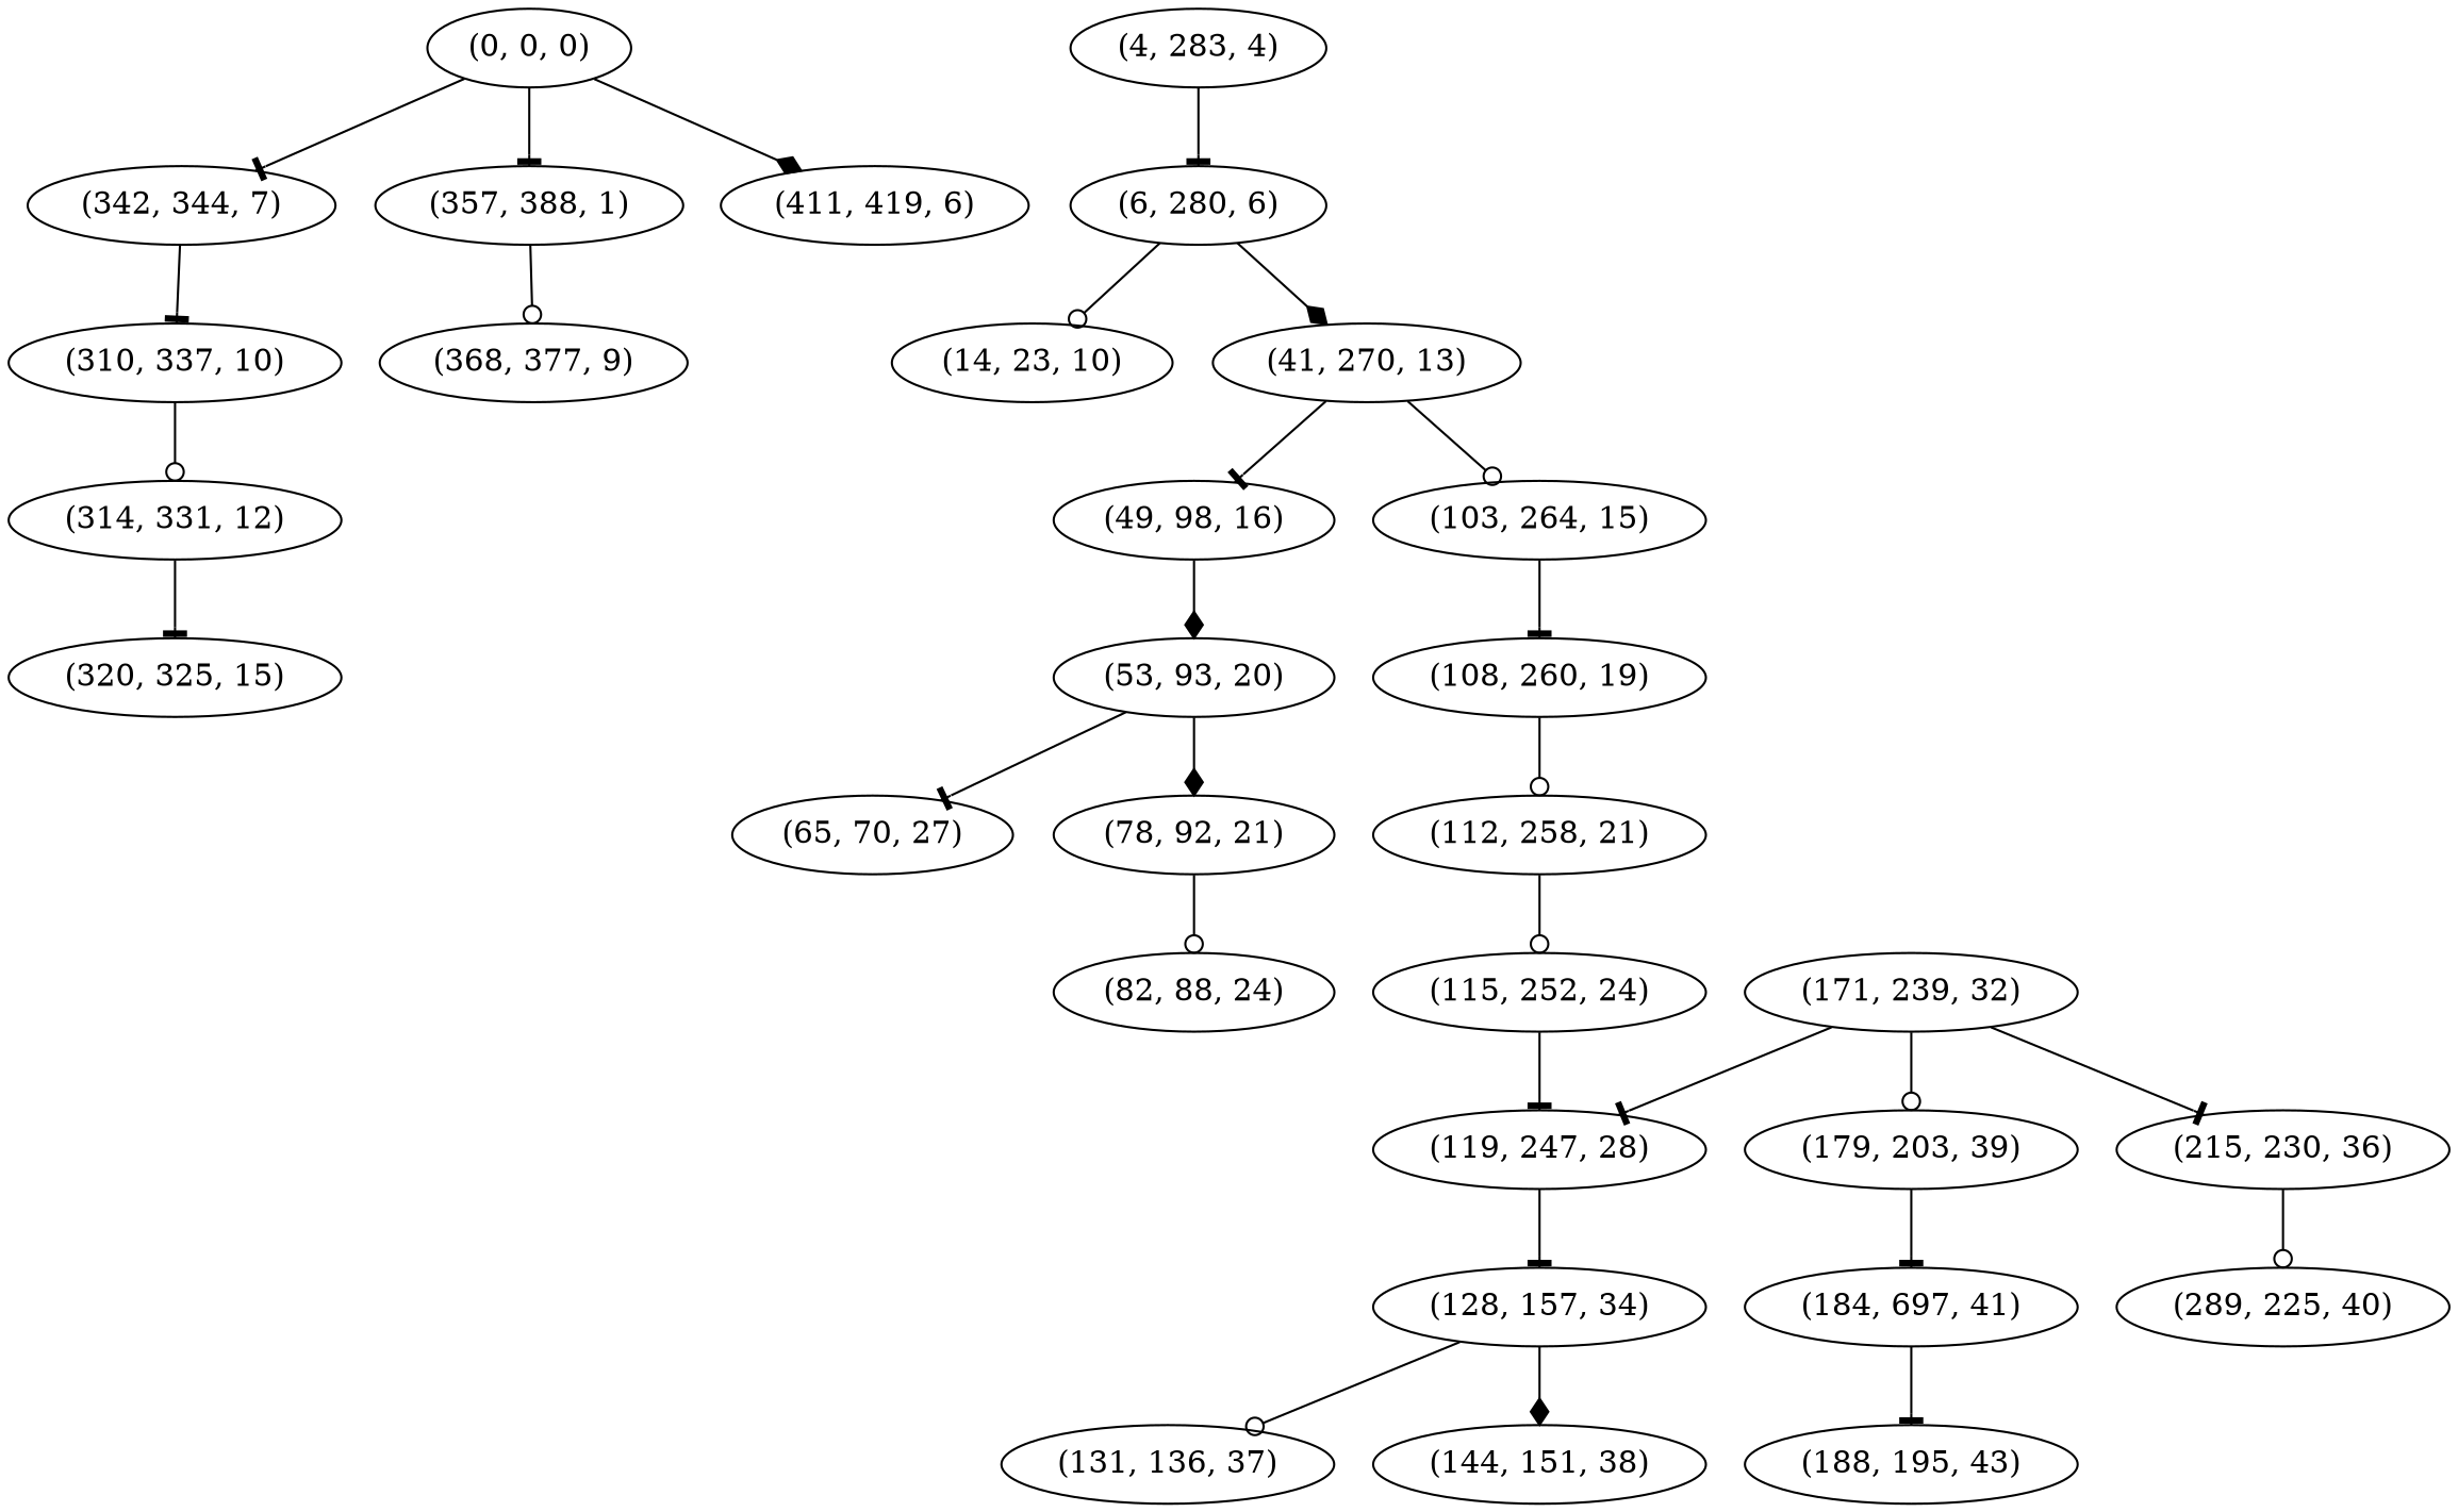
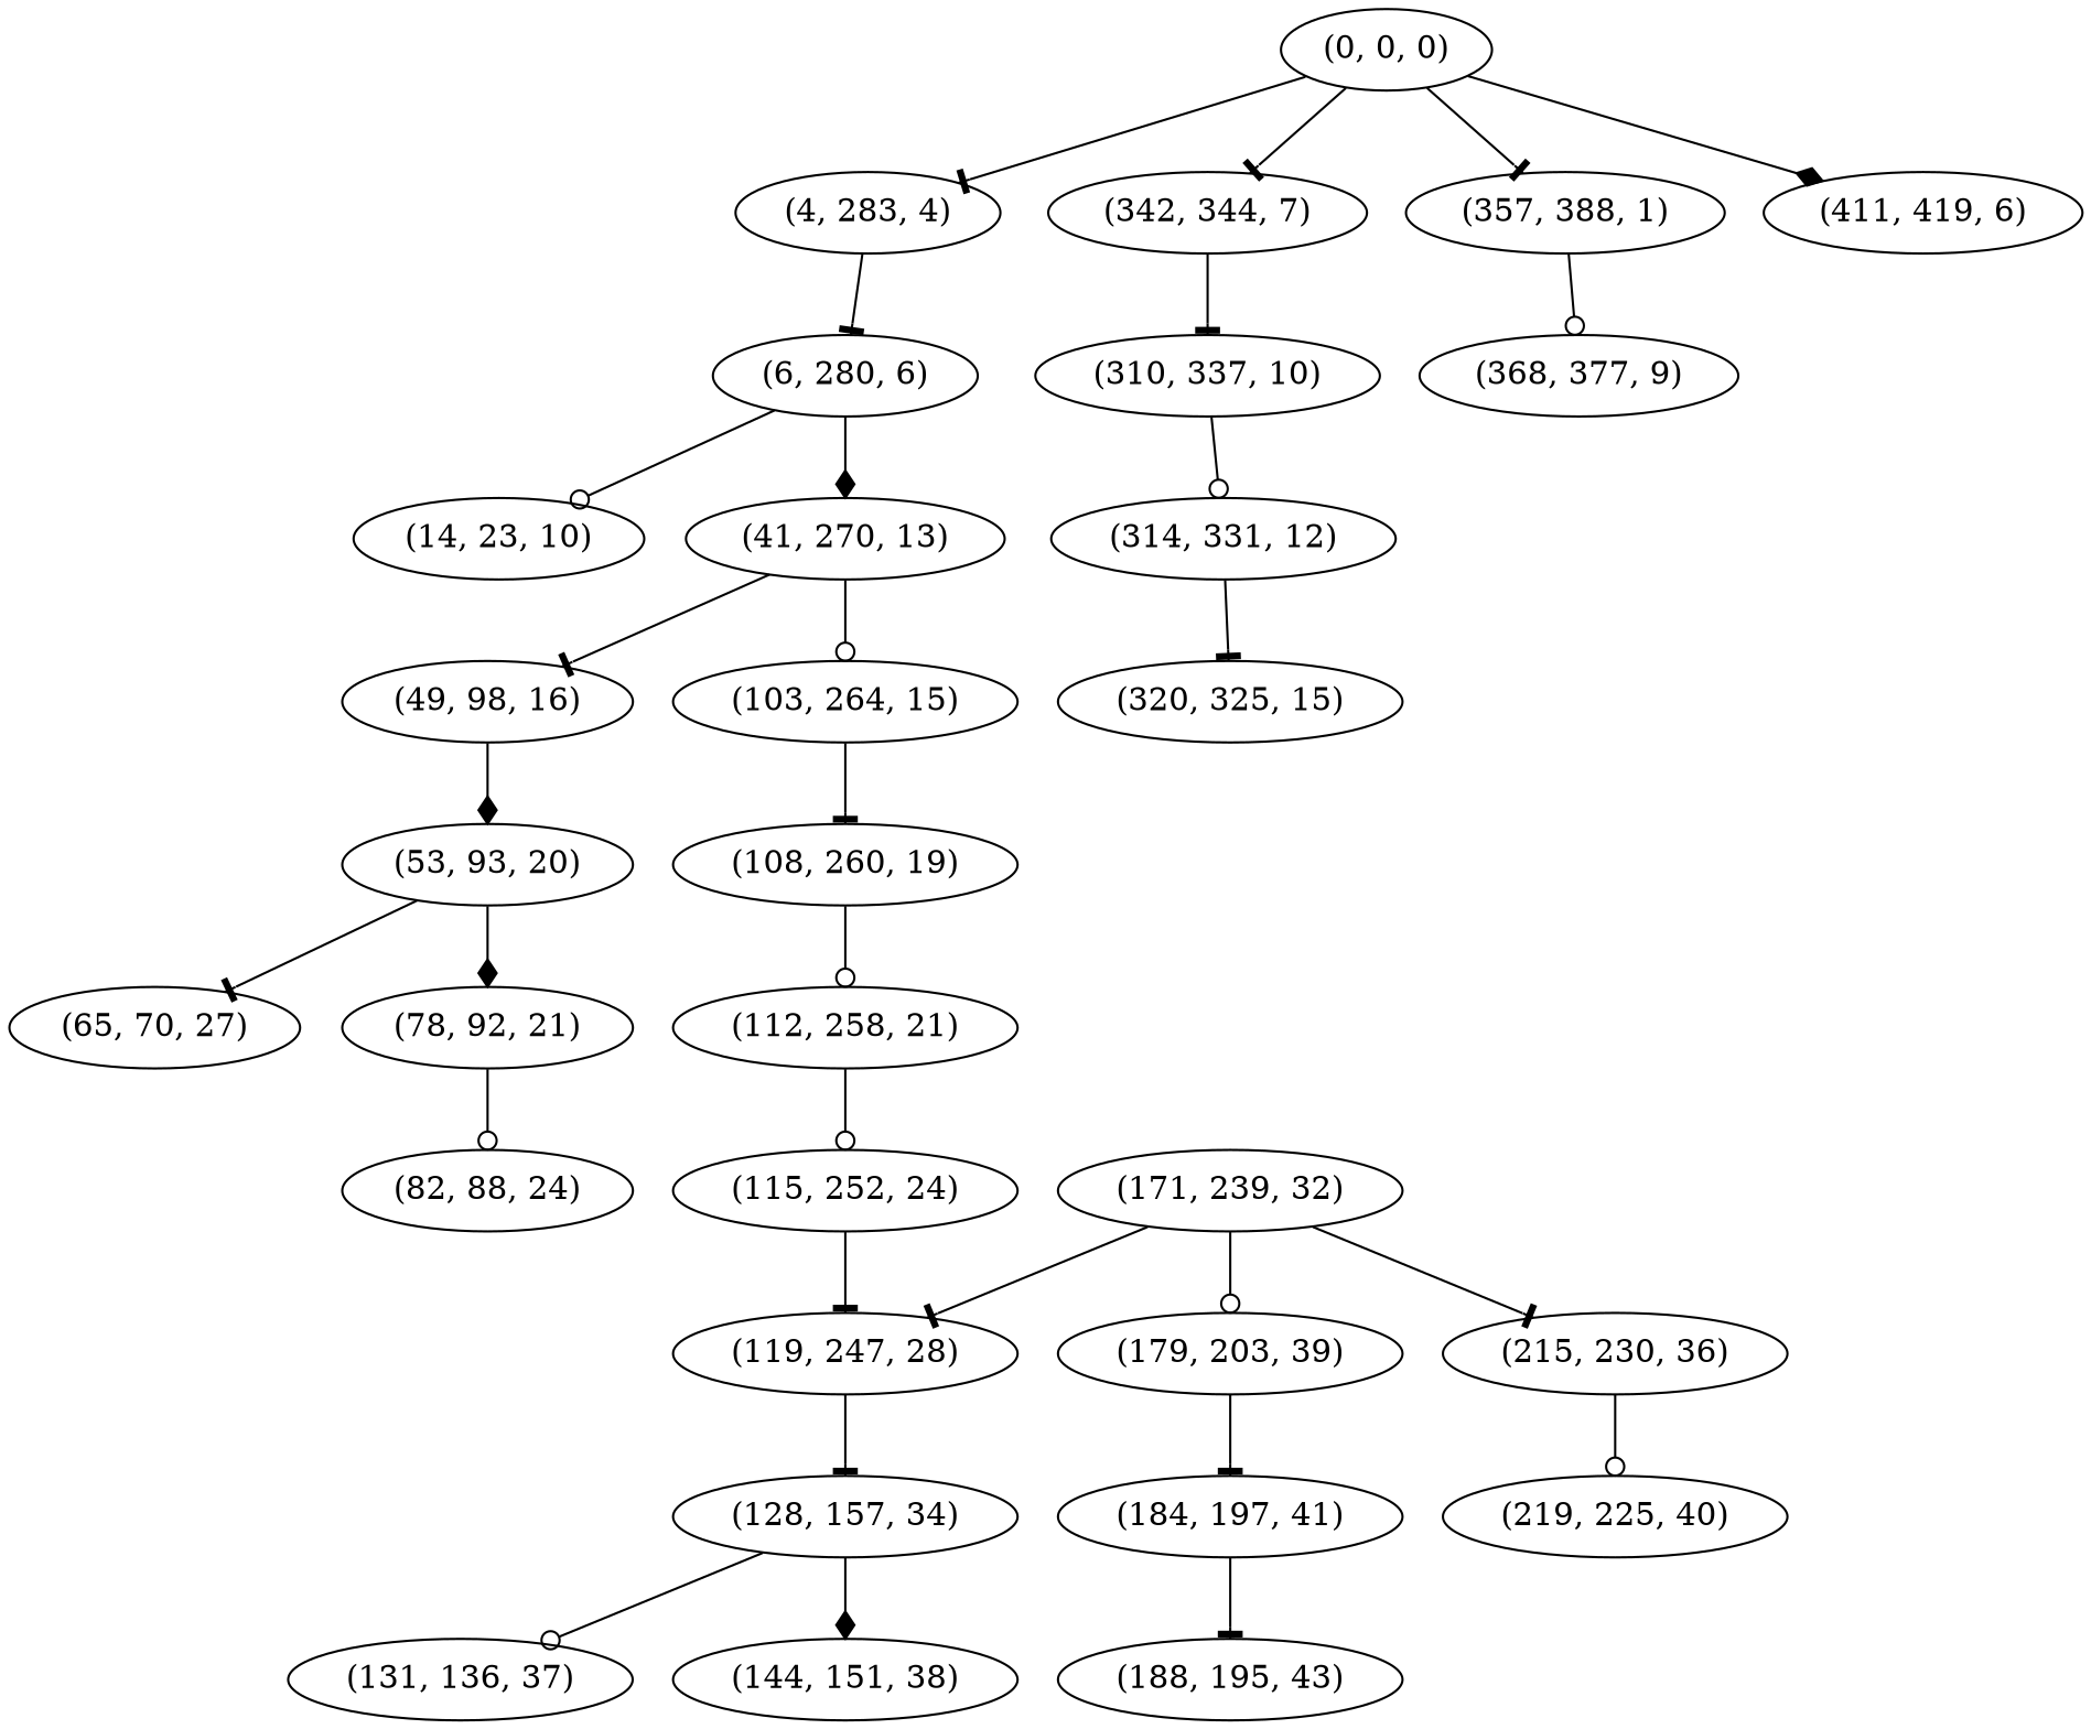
  digraph {
    edge [arrowhead=tee]
    "(0, 0, 0)"
    "(4, 283, 4)"
    n3 [label="(342, 344, 7)"]
    "(357, 388, 1)"
    "(411, 419, 6)"
    "(6, 280, 6)"
    "(310, 337, 10)"
    "(368, 377, 9)"
    "(14, 23, 10)"
    "(41, 270, 13)"
    "(49, 98, 16)"
    "(103, 264, 15)"
    "(53, 93, 20)"
    "(108, 260, 19)"
    "(65, 70, 27)"
    "(78, 92, 21)"
    "(82, 88, 24)"
    "(112, 258, 21)"
    "(115, 252, 24)"
    "(119, 247, 28)"
    "(128, 157, 34)"
    "(131, 136, 37)"
    "(144, 151, 38)"
    "(171, 239, 32)"
    "(179, 203, 39)"
    "(215, 230, 36)"
-   "(184, 197, 41)" [label="(184, 697, 41)"]
-   "(219, 225, 40)" [label="(289, 225, 40)"]
+   "(184, 197, 41)"
+   "(219, 225, 40)"
    "(188, 195, 43)"
    "(314, 331, 12)"
    "(320, 325, 15)"
+   "(0, 0, 0)" -> "(4, 283, 4)"
    "(0, 0, 0)" -> n3
    "(0, 0, 0)" -> "(357, 388, 1)"
    "(0, 0, 0)" -> "(411, 419, 6)" [arrowhead=diamond]
    "(4, 283, 4)" -> "(6, 280, 6)"
    n3 -> "(310, 337, 10)"
    "(357, 388, 1)" -> "(368, 377, 9)" [arrowhead=odot]
    "(6, 280, 6)" -> "(14, 23, 10)" [arrowhead=odot]
    "(6, 280, 6)" -> "(41, 270, 13)" [arrowhead=diamond]
    "(310, 337, 10)" -> "(314, 331, 12)" [arrowhead=odot]
    "(41, 270, 13)" -> "(49, 98, 16)"
    "(41, 270, 13)" -> "(103, 264, 15)" [arrowhead=odot]
    "(49, 98, 16)" -> "(53, 93, 20)" [arrowhead=diamond]
    "(103, 264, 15)" -> "(108, 260, 19)"
    "(53, 93, 20)" -> "(65, 70, 27)"
    "(53, 93, 20)" -> "(78, 92, 21)" [arrowhead=diamond]
    "(108, 260, 19)" -> "(112, 258, 21)" [arrowhead=odot]
    "(78, 92, 21)" -> "(82, 88, 24)" [arrowhead=odot]
    "(112, 258, 21)" -> "(115, 252, 24)" [arrowhead=odot]
    "(115, 252, 24)" -> "(119, 247, 28)"
    "(119, 247, 28)" -> "(128, 157, 34)"
    "(128, 157, 34)" -> "(131, 136, 37)" [arrowhead=odot]
    "(128, 157, 34)" -> "(144, 151, 38)" [arrowhead=diamond]
    "(171, 239, 32)" -> "(119, 247, 28)"
    "(171, 239, 32)" -> "(179, 203, 39)" [arrowhead=odot]
    "(171, 239, 32)" -> "(215, 230, 36)"
    "(179, 203, 39)" -> "(184, 197, 41)"
    "(215, 230, 36)" -> "(219, 225, 40)" [arrowhead=odot]
    "(184, 197, 41)" -> "(188, 195, 43)"
    "(314, 331, 12)" -> "(320, 325, 15)"
  }
